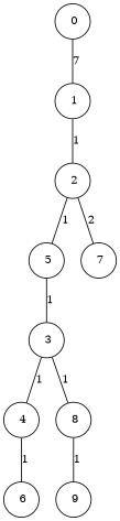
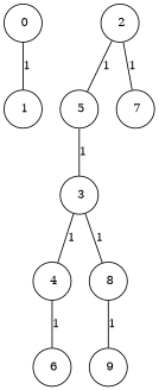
  graph {
    fixedsize="true;"
    node [color=black fontsize=12 hight=.12 shape=circle]
    edge [fontsize=12]
    n1 [label=" 0" width=.12]
    n2 [label=" 1" width=.12]
    n3 [label=" 2" width=.12]
    n4 [label=" 5" width=.12]
    n5 [label=" 7" width=.12]
    n6 [label=" 3" width=.12]
    n7 [label=" 4" width=.12]
    n8 [label=" 8" width=.12]
    n9 [label=" 6" width=.12]
    n10 [label=" 9" width=.12]
-   n1 -- n2 [label=7]
-   n2 -- n3 [label=1]
+   n1 -- n2 [label=1]
    n3 -- n4 [label=1]
-   n3 -- n5 [label=2]
+   n3 -- n5 [label=1]
    n4 -- n6 [label=1]
    n6 -- n7 [label=1]
    n6 -- n8 [label=1]
    n7 -- n9 [label=1]
    n8 -- n10 [label=1]
  }
